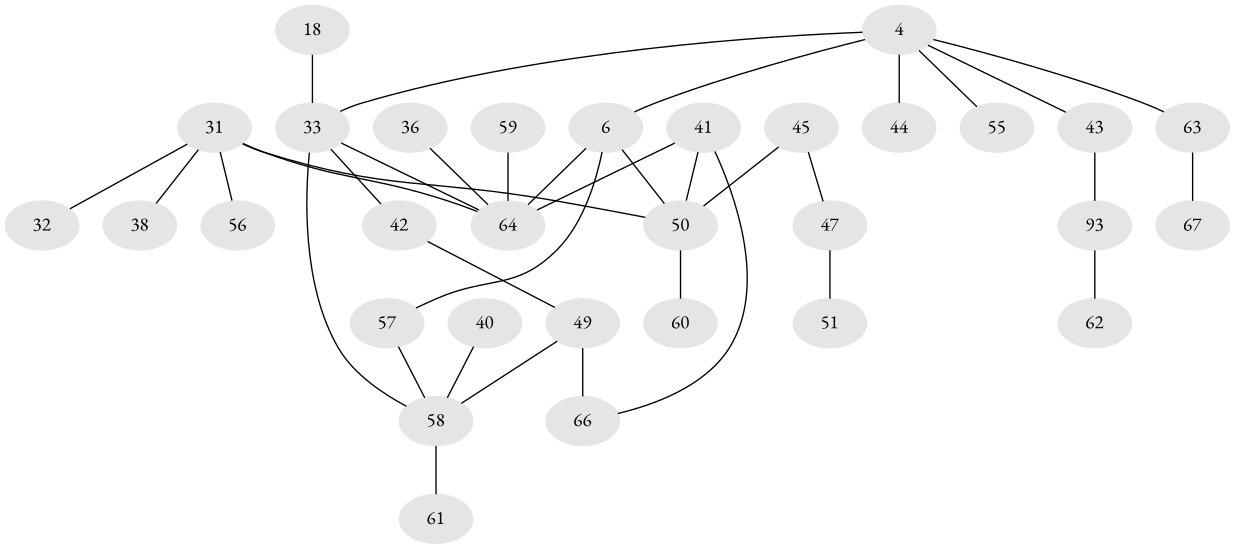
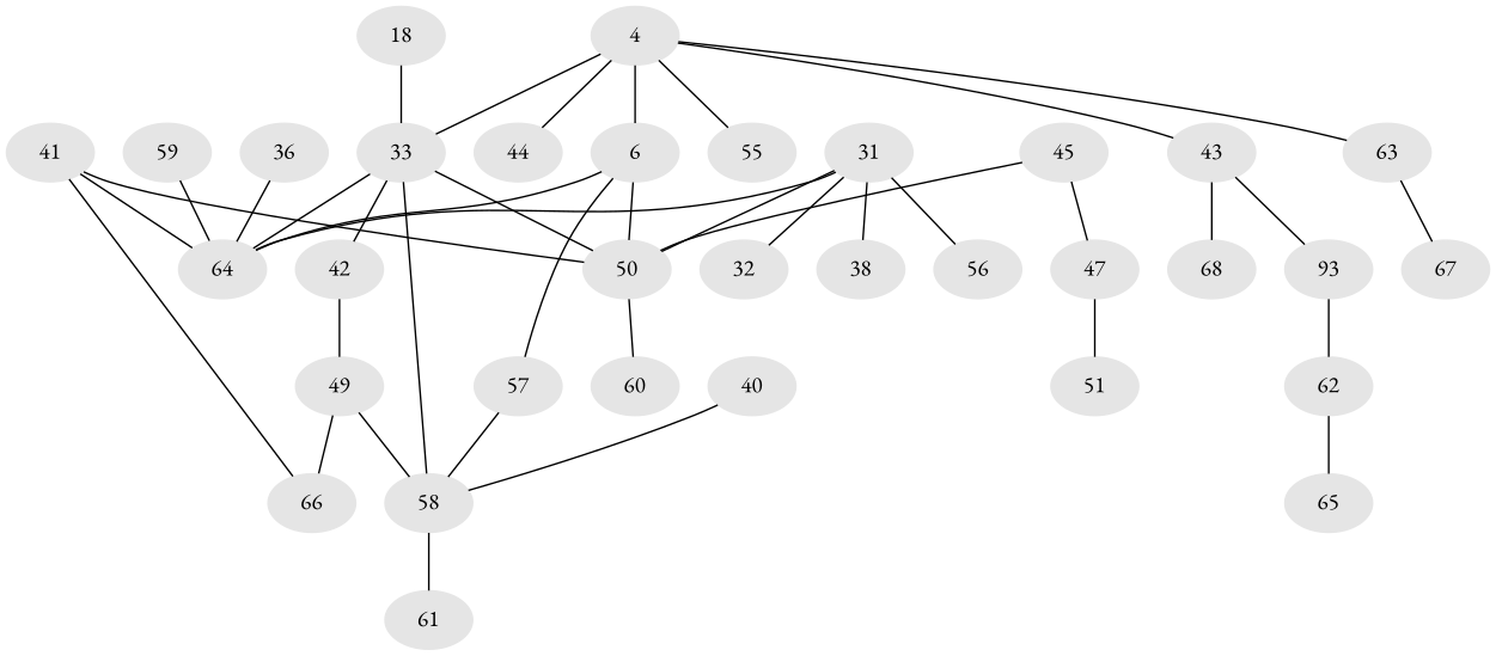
  graph {
    fontname="EB Garamond"
    node [color=gray90 fontname="EB Garamond" style=filled]
    edge [fontname="EB Garamond"]
    6 [super="+5"]
    50 [super="+48+35+39"]
    57
    64 [super="+25+20"]
    4
    33 [super="+10+30"]
    43 [super="+17+28"]
    44
    55 [super="+23"]
    63 [super="+22"]
    42
    58 [super="+1+3"]
    n13 [label=93]
+   68
    67
    60
    18
    31
    32
    38
    56
    49 [super="+34"]
    61 [super="+24"]
    36
    40 [super="+8"]
    41 [super="+16"]
    66 [super="+54+52"]
+   65 [super="+26"]
    62
    45
    47
    51
    59
    6 -- 50
    6 -- 57
    6 -- 64 [weight=2]
    50 -- 60
    57 -- 58
    4 -- 6 [weight=2]
    4 -- 33
    4 -- 43
    4 -- 44
    4 -- 55
    4 -- 63
+   33 -- 50
    33 -- 64
    33 -- 42
    33 -- 58 [weight=2]
    43 -- n13
+   43 -- 68
    63 -- 67
    42 -- 49
    58 -- 61
    n13 -- 62
    18 -- 33
    31 -- 50
    31 -- 64 [weight=2]
    31 -- 32
    31 -- 38
    31 -- 56
    49 -- 58 [weight=2]
    49 -- 66 [weight=2]
    36 -- 64
    40 -- 58
    41 -- 50
    41 -- 64 [weight=2]
    41 -- 66
+   62 -- 65
    45 -- 50
    45 -- 47
    47 -- 51
    59 -- 64 [weight=2]
  }
